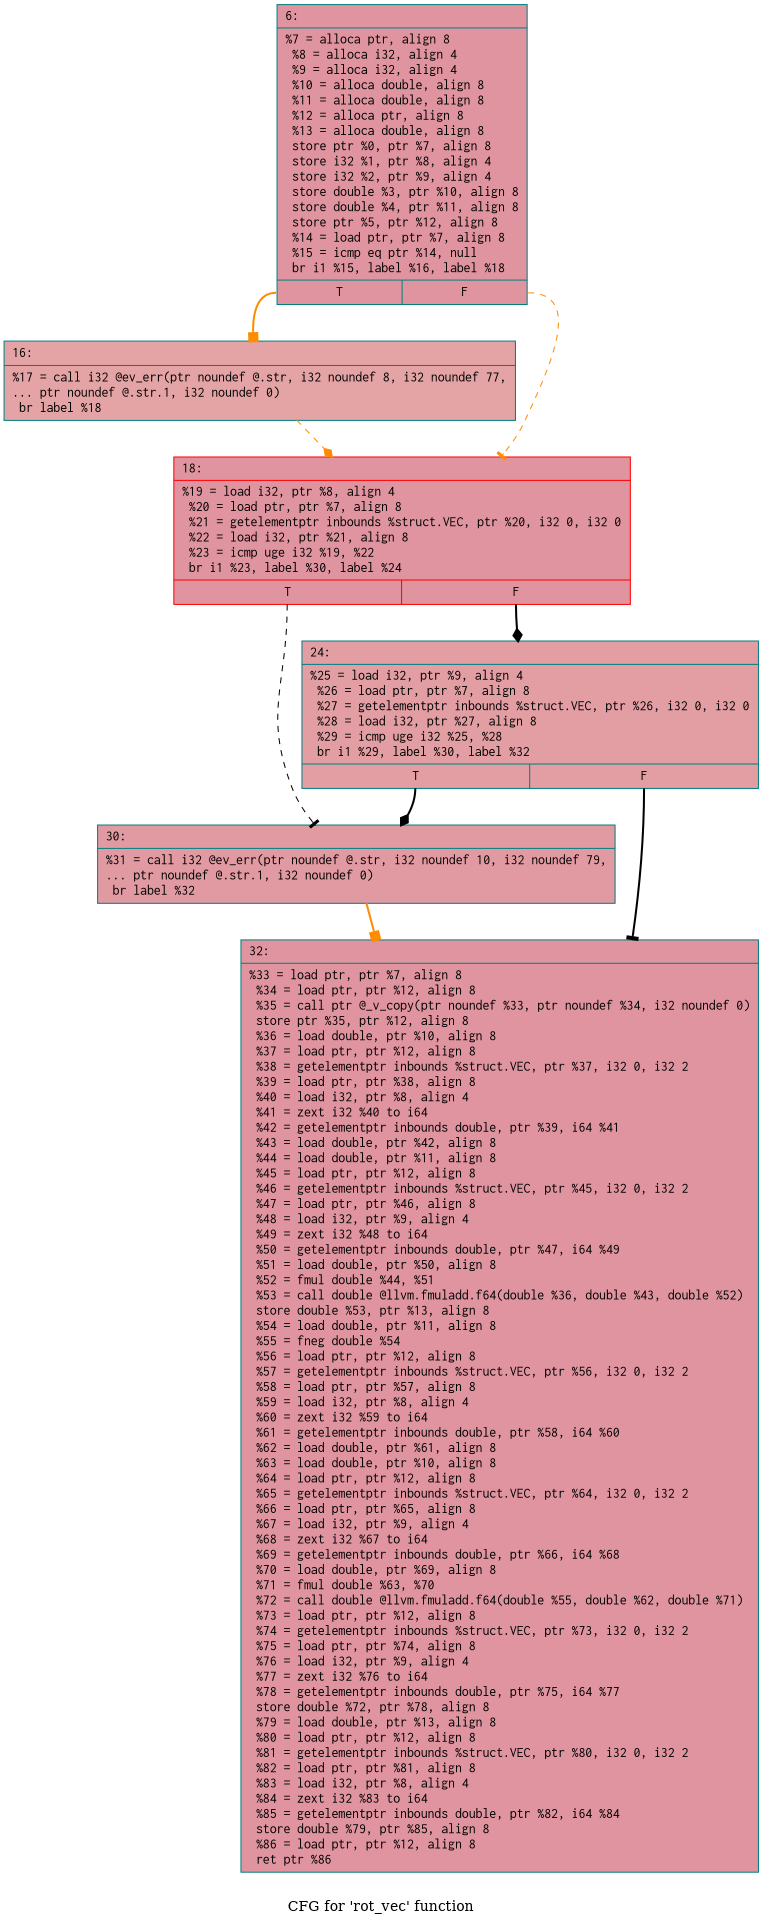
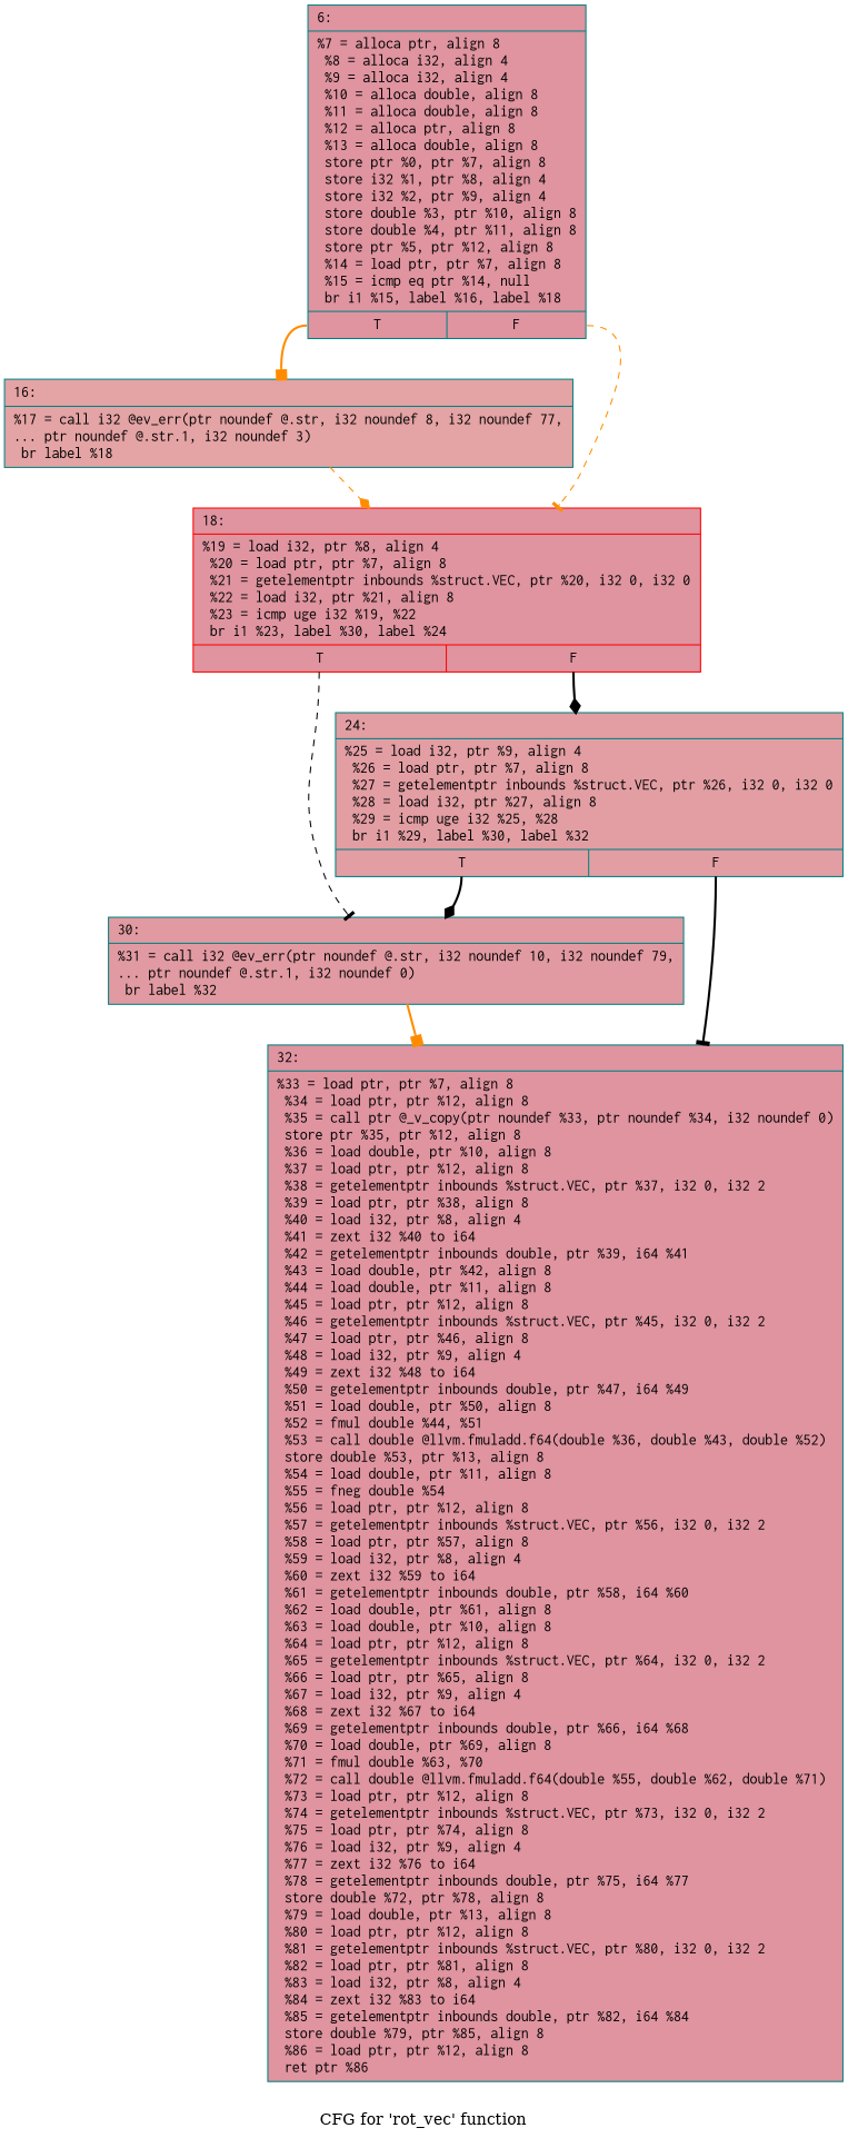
  digraph {
    label="CFG for 'rot_vec' function"
    node [color=teal fillcolor="#b70d2870" fontname=Courier shape=record style=filled]
    edge [tailport=s0 color=darkorange style=bold arrowhead=tee]
    n1 [label="{6:\l|  %7 = alloca ptr, align 8\l  %8 = alloca i32, align 4\l  %9 = alloca i32, align 4\l  %10 = alloca double, align 8\l  %11 = alloca double, align 8\l  %12 = alloca ptr, align 8\l  %13 = alloca double, align 8\l  store ptr %0, ptr %7, align 8\l  store i32 %1, ptr %8, align 4\l  store i32 %2, ptr %9, align 4\l  store double %3, ptr %10, align 8\l  store double %4, ptr %11, align 8\l  store ptr %5, ptr %12, align 8\l  %14 = load ptr, ptr %7, align 8\l  %15 = icmp eq ptr %14, null\l  br i1 %15, label %16, label %18\l|{<s0>T|<s1>F}}"]
-   n2 [fillcolor="#c32e3170" label="{16:\l|  %17 = call i32 @ev_err(ptr noundef @.str, i32 noundef 8, i32 noundef 77,\l... ptr noundef @.str.1, i32 noundef 0)\l  br label %18\l}"]
+   n2 [fillcolor="#c32e3170" label="{16:\l|  %17 = call i32 @ev_err(ptr noundef @.str, i32 noundef 8, i32 noundef 77,\l... ptr noundef @.str.1, i32 noundef 3)\l  br label %18\l}"]
    n3 [color=red label="{18:\l|  %19 = load i32, ptr %8, align 4\l  %20 = load ptr, ptr %7, align 8\l  %21 = getelementptr inbounds %struct.VEC, ptr %20, i32 0, i32 0\l  %22 = load i32, ptr %21, align 8\l  %23 = icmp uge i32 %19, %22\l  br i1 %23, label %30, label %24\l|{<s0>T|<s1>F}}"]
    n4 [fillcolor="#bb1b2c70" label="{30:\l|  %31 = call i32 @ev_err(ptr noundef @.str, i32 noundef 10, i32 noundef 79,\l... ptr noundef @.str.1, i32 noundef 0)\l  br label %32\l}"]
    n5 [fillcolor="#be242e70" label="{24:\l|  %25 = load i32, ptr %9, align 4\l  %26 = load ptr, ptr %7, align 8\l  %27 = getelementptr inbounds %struct.VEC, ptr %26, i32 0, i32 0\l  %28 = load i32, ptr %27, align 8\l  %29 = icmp uge i32 %25, %28\l  br i1 %29, label %30, label %32\l|{<s0>T|<s1>F}}"]
    n6 [label="{32:\l|  %33 = load ptr, ptr %7, align 8\l  %34 = load ptr, ptr %12, align 8\l  %35 = call ptr @_v_copy(ptr noundef %33, ptr noundef %34, i32 noundef 0)\l  store ptr %35, ptr %12, align 8\l  %36 = load double, ptr %10, align 8\l  %37 = load ptr, ptr %12, align 8\l  %38 = getelementptr inbounds %struct.VEC, ptr %37, i32 0, i32 2\l  %39 = load ptr, ptr %38, align 8\l  %40 = load i32, ptr %8, align 4\l  %41 = zext i32 %40 to i64\l  %42 = getelementptr inbounds double, ptr %39, i64 %41\l  %43 = load double, ptr %42, align 8\l  %44 = load double, ptr %11, align 8\l  %45 = load ptr, ptr %12, align 8\l  %46 = getelementptr inbounds %struct.VEC, ptr %45, i32 0, i32 2\l  %47 = load ptr, ptr %46, align 8\l  %48 = load i32, ptr %9, align 4\l  %49 = zext i32 %48 to i64\l  %50 = getelementptr inbounds double, ptr %47, i64 %49\l  %51 = load double, ptr %50, align 8\l  %52 = fmul double %44, %51\l  %53 = call double @llvm.fmuladd.f64(double %36, double %43, double %52)\l  store double %53, ptr %13, align 8\l  %54 = load double, ptr %11, align 8\l  %55 = fneg double %54\l  %56 = load ptr, ptr %12, align 8\l  %57 = getelementptr inbounds %struct.VEC, ptr %56, i32 0, i32 2\l  %58 = load ptr, ptr %57, align 8\l  %59 = load i32, ptr %8, align 4\l  %60 = zext i32 %59 to i64\l  %61 = getelementptr inbounds double, ptr %58, i64 %60\l  %62 = load double, ptr %61, align 8\l  %63 = load double, ptr %10, align 8\l  %64 = load ptr, ptr %12, align 8\l  %65 = getelementptr inbounds %struct.VEC, ptr %64, i32 0, i32 2\l  %66 = load ptr, ptr %65, align 8\l  %67 = load i32, ptr %9, align 4\l  %68 = zext i32 %67 to i64\l  %69 = getelementptr inbounds double, ptr %66, i64 %68\l  %70 = load double, ptr %69, align 8\l  %71 = fmul double %63, %70\l  %72 = call double @llvm.fmuladd.f64(double %55, double %62, double %71)\l  %73 = load ptr, ptr %12, align 8\l  %74 = getelementptr inbounds %struct.VEC, ptr %73, i32 0, i32 2\l  %75 = load ptr, ptr %74, align 8\l  %76 = load i32, ptr %9, align 4\l  %77 = zext i32 %76 to i64\l  %78 = getelementptr inbounds double, ptr %75, i64 %77\l  store double %72, ptr %78, align 8\l  %79 = load double, ptr %13, align 8\l  %80 = load ptr, ptr %12, align 8\l  %81 = getelementptr inbounds %struct.VEC, ptr %80, i32 0, i32 2\l  %82 = load ptr, ptr %81, align 8\l  %83 = load i32, ptr %8, align 4\l  %84 = zext i32 %83 to i64\l  %85 = getelementptr inbounds double, ptr %82, i64 %84\l  store double %79, ptr %85, align 8\l  %86 = load ptr, ptr %12, align 8\l  ret ptr %86\l}"]
    n1 -> n2 [arrowhead=box]
    n1 -> n3 [tailport=s1 style=dashed]
    n2 -> n3 [style=dashed arrowhead=diamond tailport=""]
    n3 -> n4 [color=black style=dashed]
    n3 -> n5 [tailport=s1 color=black arrowhead=diamond]
    n4 -> n6 [arrowhead=box tailport=""]
    n5 -> n4 [color=black arrowhead=diamond]
    n5 -> n6 [tailport=s1 color=black]
  }
